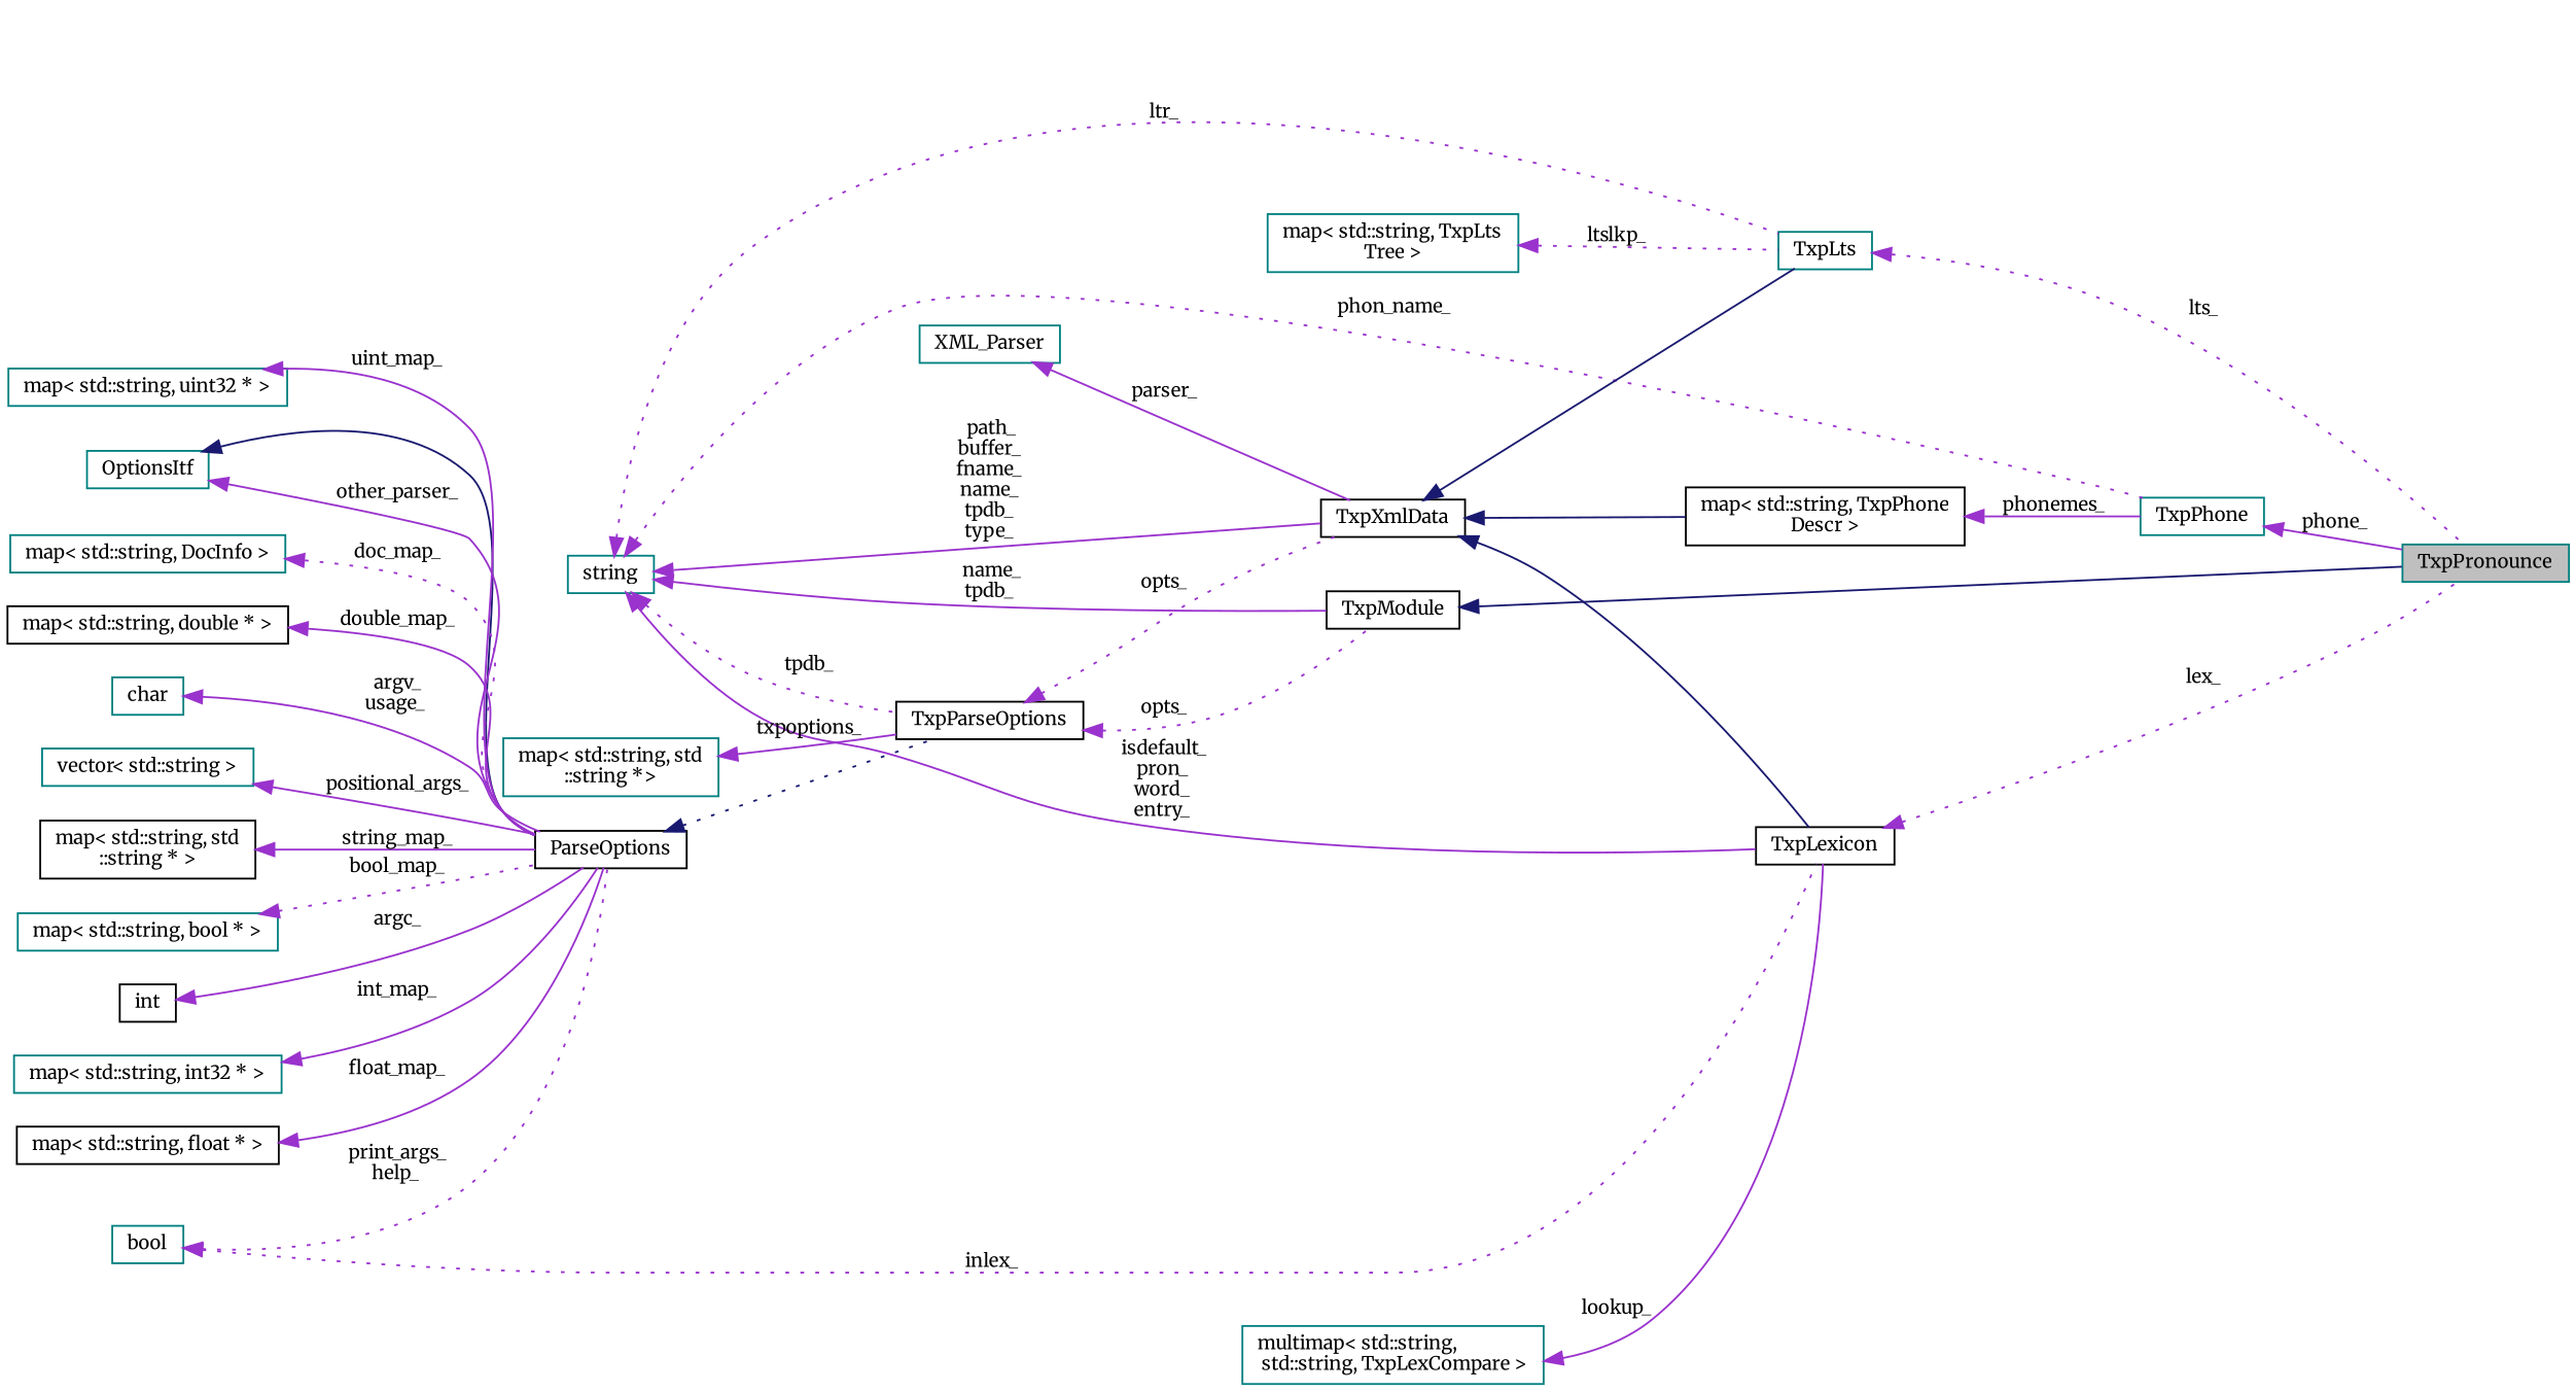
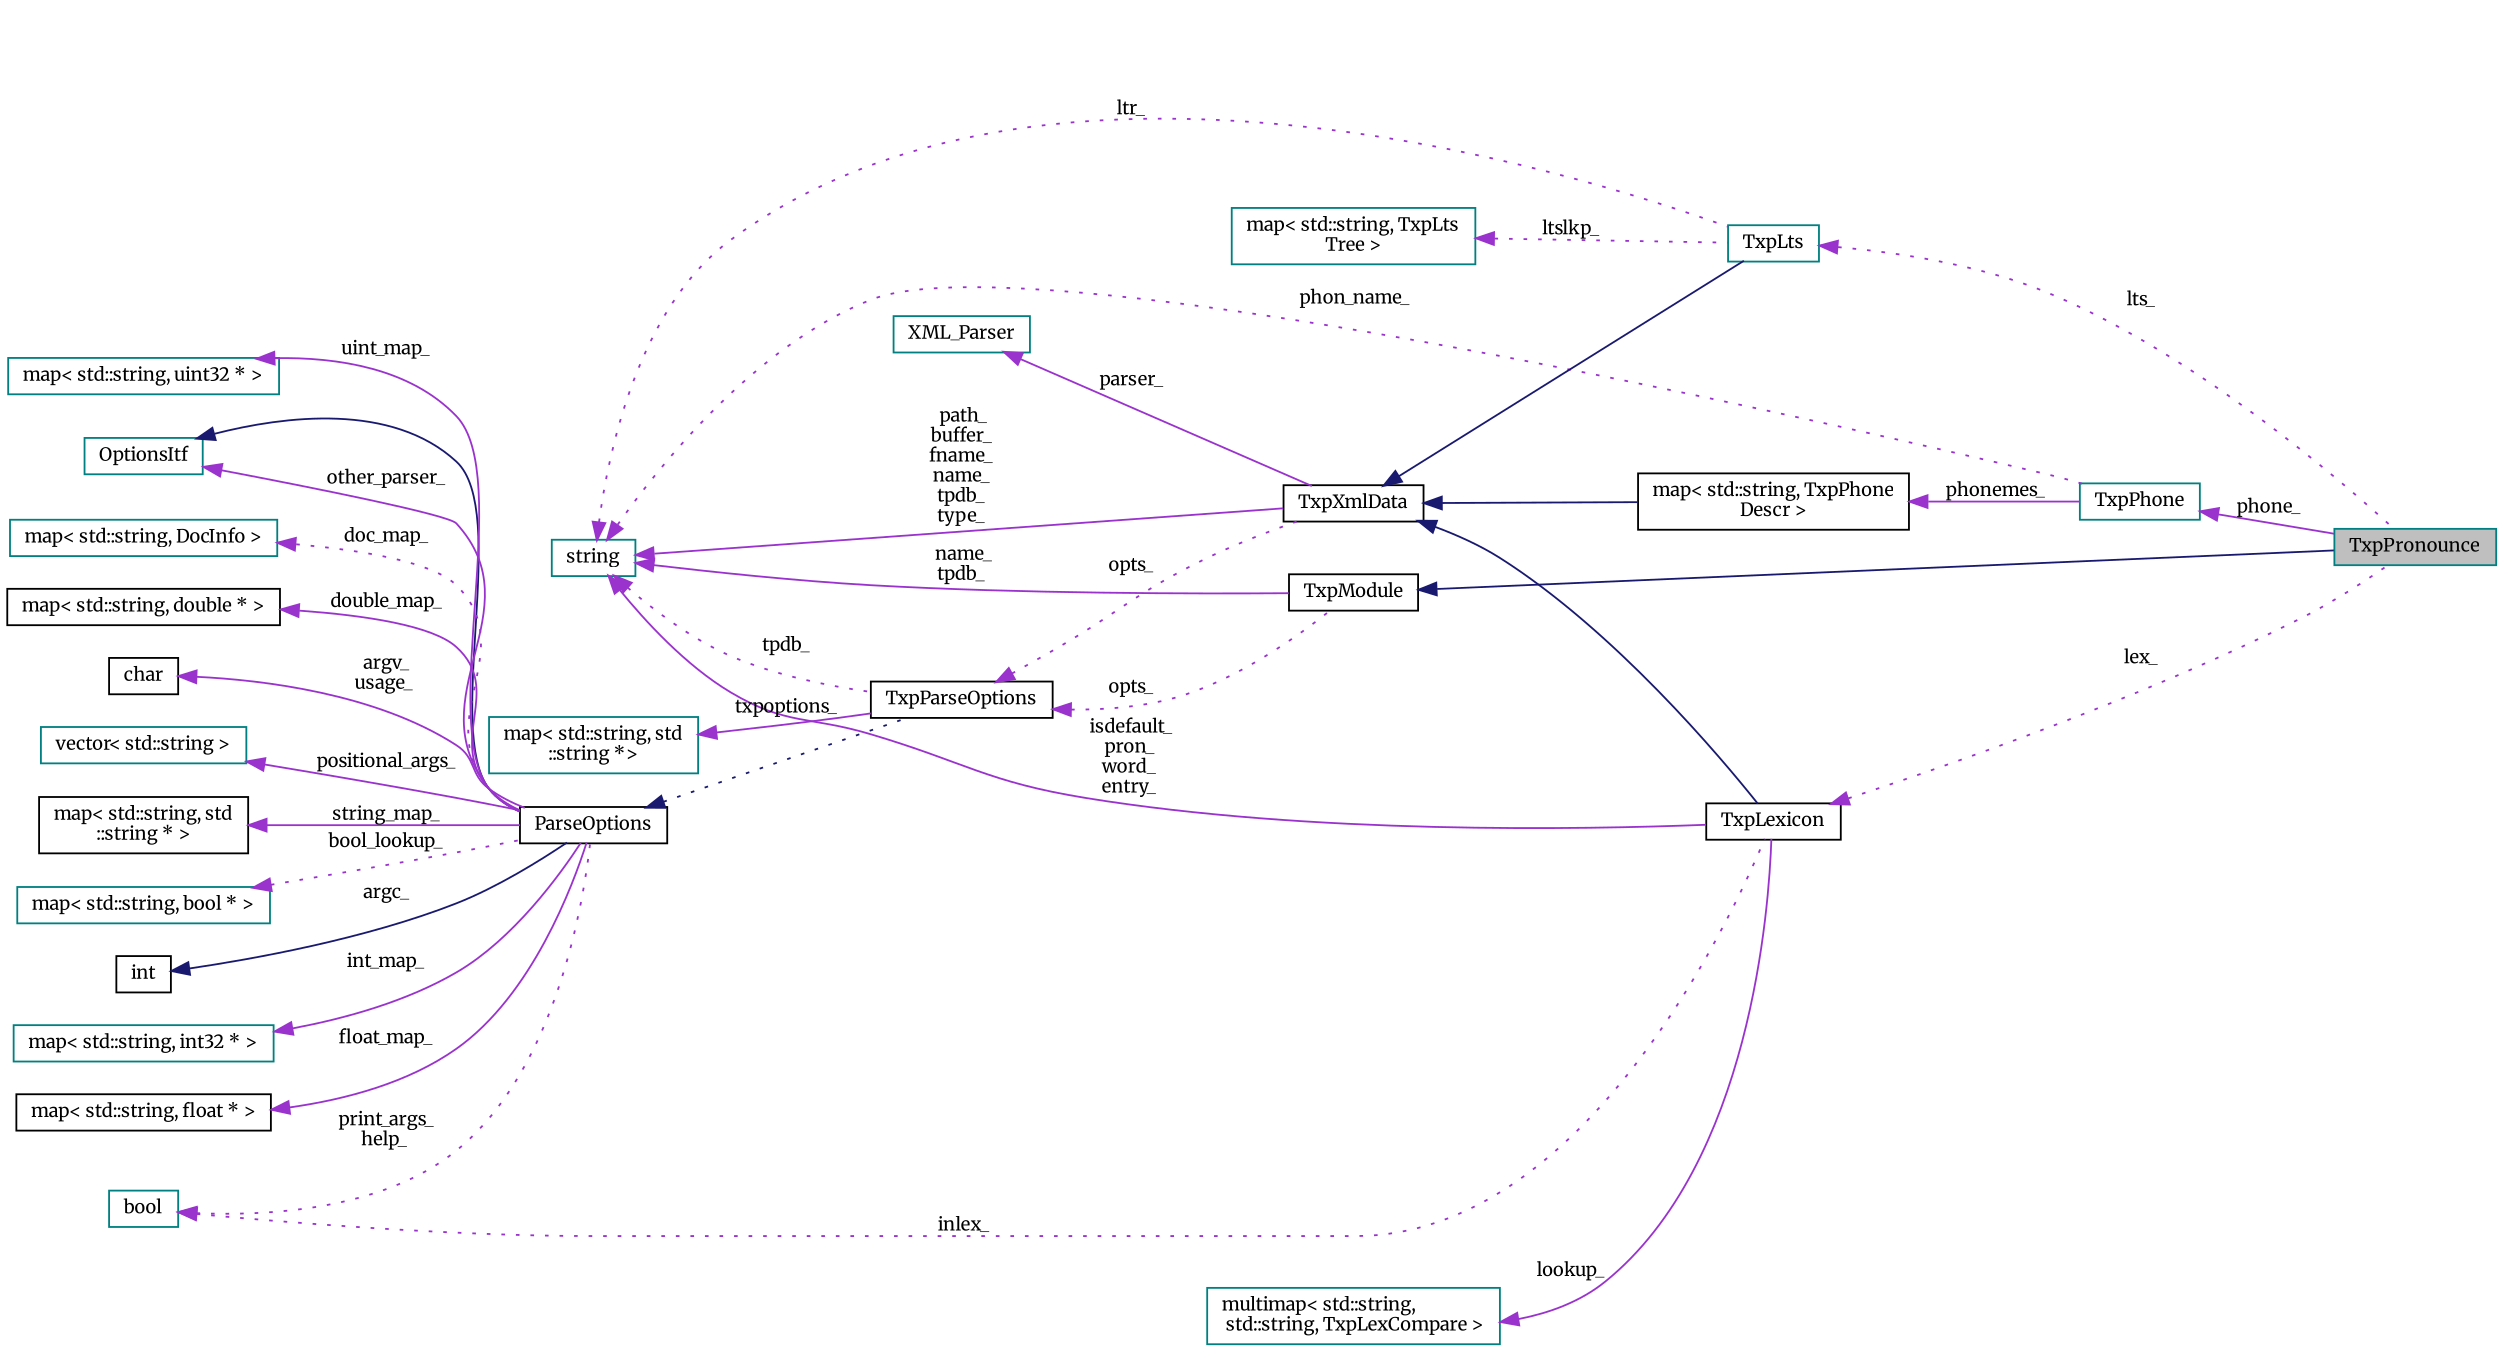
  digraph {
    fontname=Merriweather
    rankdir=LR
    node [color=teal fillcolor=white fontname=Merriweather fontsize=10 shape=record style=filled]
    edge [color=darkorchid3 dir=back fontname=Merriweather fontsize=10 labelfontname=Helvetica labelfontsize=10 style=solid]
    n1 [fillcolor=grey75 fontcolor=black height=0.2 label=TxpPronounce width=0.4]
    n2 [color=black height=0.2 label=TxpModule width=0.4]
    n3 [height=0.2 label=string width=0.4]
    n4 [color=black height=0.2 label=TxpParseOptions width=0.4]
    n5 [color=black height=0.2 label=TxpLexicon width=0.4]
    n6 [color=black height=0.2 label=TxpXmlData width=0.4]
    n7 [height=0.2 label=TxpLts width=0.4]
    n8 [height=0.2 label=TxpPhone width=0.4]
    n9 [color=black height=0.2 label=ParseOptions width=0.4]
    n10 [color=black height=0.2 label="map\< std::string, TxpPhone\lDescr \>" width=0.4]
    n11 [height=0.2 label=OptionsItf width=0.4]
    n12 [height=0.2 label="map\< std::string, DocInfo \>" width=0.4]
    n13 [color=black height=0.2 label="map\< std::string, double * \>" width=0.4]
-   n14 [height=0.2 label=char width=0.4]
+   n14 [color=black height=0.2 label=char width=0.4]
    n15 [height=0.2 label="vector\< std::string \>" width=0.4]
    n16 [color=black height=0.2 label="map\< std::string, std\l::string * \>" width=0.4]
    n17 [height=0.2 label="map\< std::string, bool * \>" width=0.4]
    n18 [color=black height=0.2 label=int width=0.4]
    n19 [height=0.2 label=bool width=0.4]
    n20 [height=0.2 label="map\< std::string, int32 * \>" width=0.4]
    n21 [color=black height=0.2 label="map\< std::string, float * \>" width=0.4]
    n22 [height=0.2 label="map\< std::string, uint32 * \>" width=0.4]
    n23 [height=0.2 label="map\< std::string, std\l::string *\>" width=0.4]
    n24 [height=0.2 label=XML_Parser width=0.4]
    n25 [height=0.2 label="multimap\< std::string,\l std::string, TxpLexCompare \>" width=0.4]
    n26 [height=0.2 label="map\< std::string, TxpLts\lTree \>" width=0.4]
    n2 -> n1 [color=midnightblue]
    n3 -> n2 [label=" name_\ntpdb_"]
    n3 -> n4 [label=" tpdb_" style=dotted]
    n3 -> n5 [label=" isdefault_\npron_\nword_\nentry_"]
    n3 -> n6 [label=" path_\nbuffer_\nfname_\nname_\ntpdb_\ntype_"]
    n3 -> n7 [label=" ltr_" style=dotted]
    n3 -> n8 [label=" phon_name_" style=dotted]
    n4 -> n2 [label=" opts_" style=dotted]
    n4 -> n6 [label=" opts_" style=dotted]
    n5 -> n1 [label=" lex_" style=dotted]
    n6 -> n5 [color=midnightblue]
    n6 -> n7 [color=midnightblue]
    n6 -> n10 [color=midnightblue]
    n7 -> n1 [label=" lts_" style=dotted]
    n8 -> n1 [label=" phone_"]
    n9 -> n4 [color=midnightblue style=dotted]
    n10 -> n8 [label=" phonemes_"]
    n11 -> n9 [color=midnightblue]
    n11 -> n9 [label=" other_parser_"]
    n12 -> n9 [label=" doc_map_" style=dotted]
    n13 -> n9 [label=" double_map_"]
    n14 -> n9 [label=" argv_\nusage_"]
    n15 -> n9 [label=" positional_args_"]
    n16 -> n9 [label=" string_map_"]
-   n17 -> n9 [label=" bool_map_" style=dotted]
-   n18 -> n9 [label=" argc_"]
+   n17 -> n9 [label=" bool_lookup_" style=dotted]
+   n18 -> n9 [color=midnightblue label=" argc_"]
    n19 -> n5 [label=" inlex_" style=dotted]
    n19 -> n9 [label=" print_args_\nhelp_" style=dotted]
    n20 -> n9 [label=" int_map_"]
    n21 -> n9 [label=" float_map_"]
    n22 -> n9 [label=" uint_map_"]
    n23 -> n4 [label=" txpoptions_"]
    n24 -> n6 [label=" parser_"]
    n25 -> n5 [label=" lookup_"]
    n26 -> n7 [label=" ltslkp_" style=dotted]
  }
